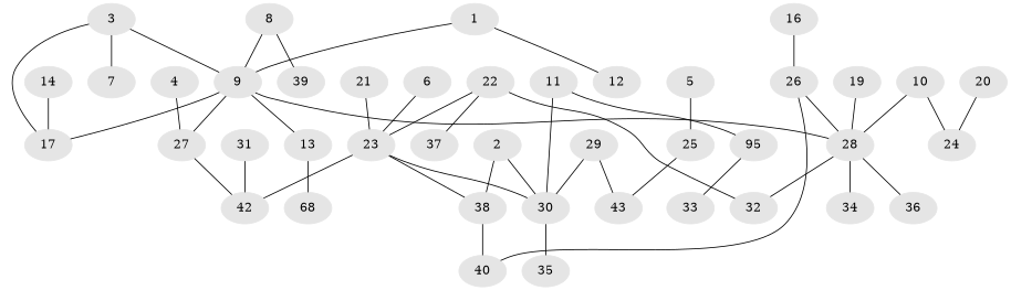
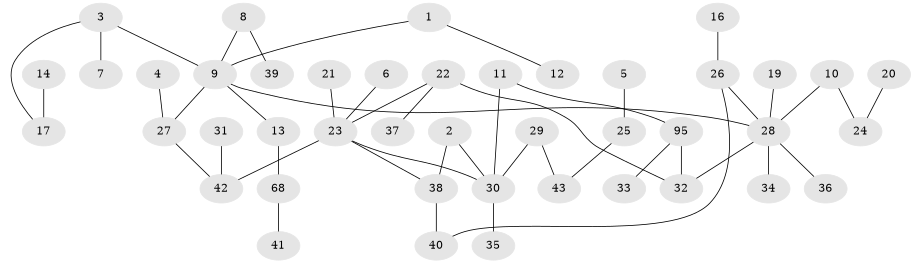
  graph {
    node [color=gray90 style=filled]
    edge [weight=1.0]
    1
    9
    12
    17
    27
    13
    28
    2
    30
    38
    5
    25
    35
    40
    3
    7
    4
    42
    43
    6
    23
    8
    39
    n24 [label=68]
    32
    34
    36
    10
    24
    11
    n31 [label=95]
    33
+   41
    14
    16
    26
    19
    20
    21
    22
    37
    29
    31
    1 -- 9
    1 -- 12
-   9 -- 17
    9 -- 27
    9 -- 13
    9 -- 28
    27 -- 42
    13 -- n24
    28 -- 32
    28 -- 34 [weight=2.0]
    28 -- 36
    2 -- 30
    2 -- 38
    30 -- 35
    38 -- 40
    5 -- 25
    25 -- 43
    3 -- 9
    3 -- 17
    3 -- 7
    4 -- 27
    6 -- 23
    23 -- 30
    23 -- 38
    23 -- 42
    8 -- 9
    8 -- 39
+   n24 -- 41
    10 -- 28
    10 -- 24
    11 -- 30
    11 -- n31
+   n31 -- 32
    n31 -- 33
    14 -- 17
    16 -- 26 [weight=2.0]
    26 -- 28
    26 -- 40
    19 -- 28
    20 -- 24
    21 -- 23
    22 -- 23
    22 -- 32
    22 -- 37 [weight=2.0]
    29 -- 30
    29 -- 43
    31 -- 42
  }
